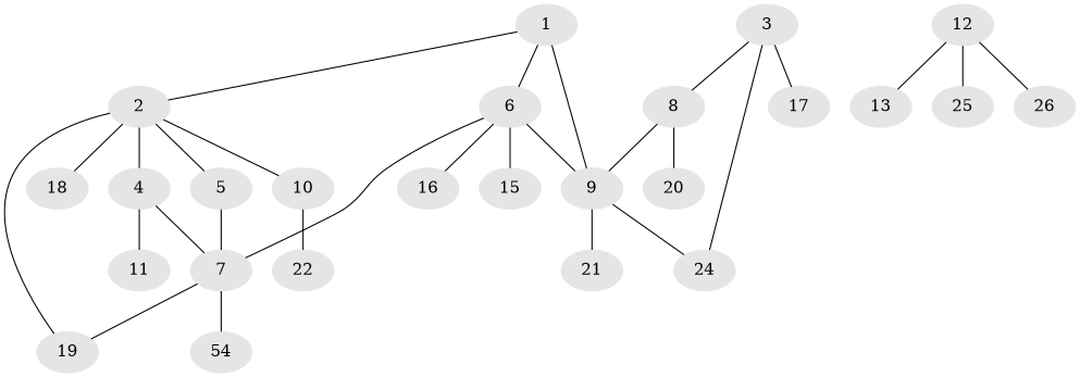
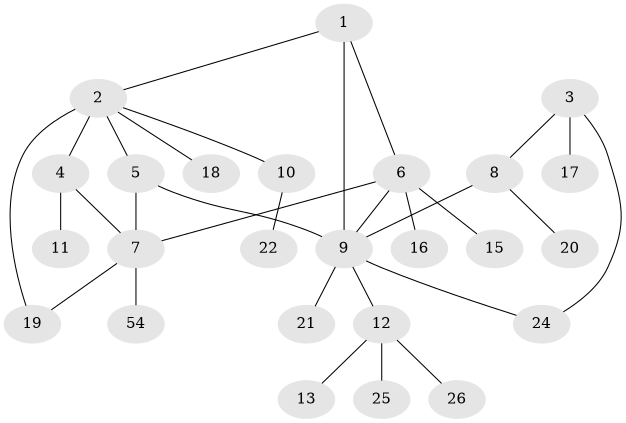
  graph {
    node [color=gray90 style=filled]
    edge [weight=1.0]
    1
    2
    6
    9
    4
    5
    10
    18
    19
    16
    7
    15
    24
    12
    21
    11
    22
    3
    8
    17
    20
    n22 [label=54]
    13
    25
    26
    1 -- 2
    1 -- 6
    1 -- 9 [weight=2.0]
    2 -- 4 [weight=4.0]
    2 -- 5 [weight=2.0]
    2 -- 10
    2 -- 18
    2 -- 19
    6 -- 9 [weight=2.0]
    6 -- 16 [weight=2.0]
    6 -- 7
    6 -- 15
    9 -- 24
+   9 -- 12
    9 -- 21
    4 -- 7
    4 -- 11
+   5 -- 9
    5 -- 7
    10 -- 22
    7 -- 19
    7 -- n22
    12 -- 13
    12 -- 25
    12 -- 26
    3 -- 24
    3 -- 8
    3 -- 17 [weight=2.0]
    8 -- 9
    8 -- 20
  }
